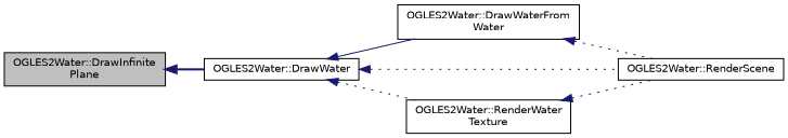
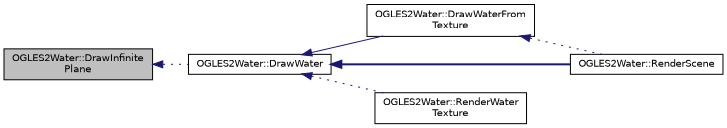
  digraph {
    rankdir=LR
    node [color=black fillcolor=white fontname=Helvetica fontsize=10 shape=record style=filled]
    edge [color=midnightblue dir=back fontname=Helvetica fontsize=10 labelfontname=Helvetica labelfontsize=10 style=dotted]
    n1 [fillcolor=grey75 fontcolor=black height=0.2 label="OGLES2Water::DrawInfinite\lPlane" width=0.4]
    n2 [height=0.2 label="OGLES2Water::DrawWater" width=0.4]
-   n3 [height=0.2 label="OGLES2Water::DrawWaterFrom\lWater" width=0.4]
+   n3 [height=0.2 label="OGLES2Water::DrawWaterFrom\lTexture" width=0.4]
    n4 [height=0.2 label="OGLES2Water::RenderScene" width=0.4]
    n5 [height=0.2 label="OGLES2Water::RenderWater\lTexture" width=0.4]
-   n1 -> n2 [style=bold]
+   n1 -> n2
    n2 -> n3 [style=solid]
-   n2 -> n4
+   n2 -> n4 [style=bold]
    n2 -> n5
    n3 -> n4
-   n5 -> n4
  }
